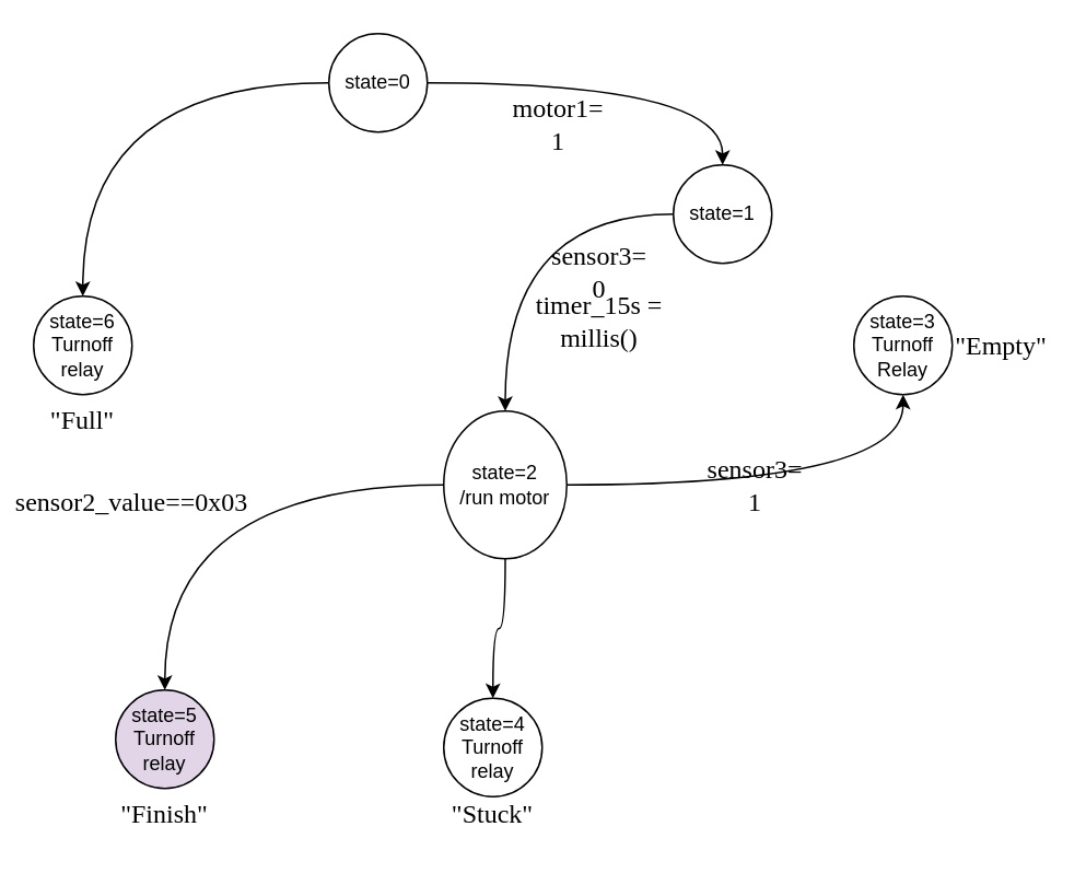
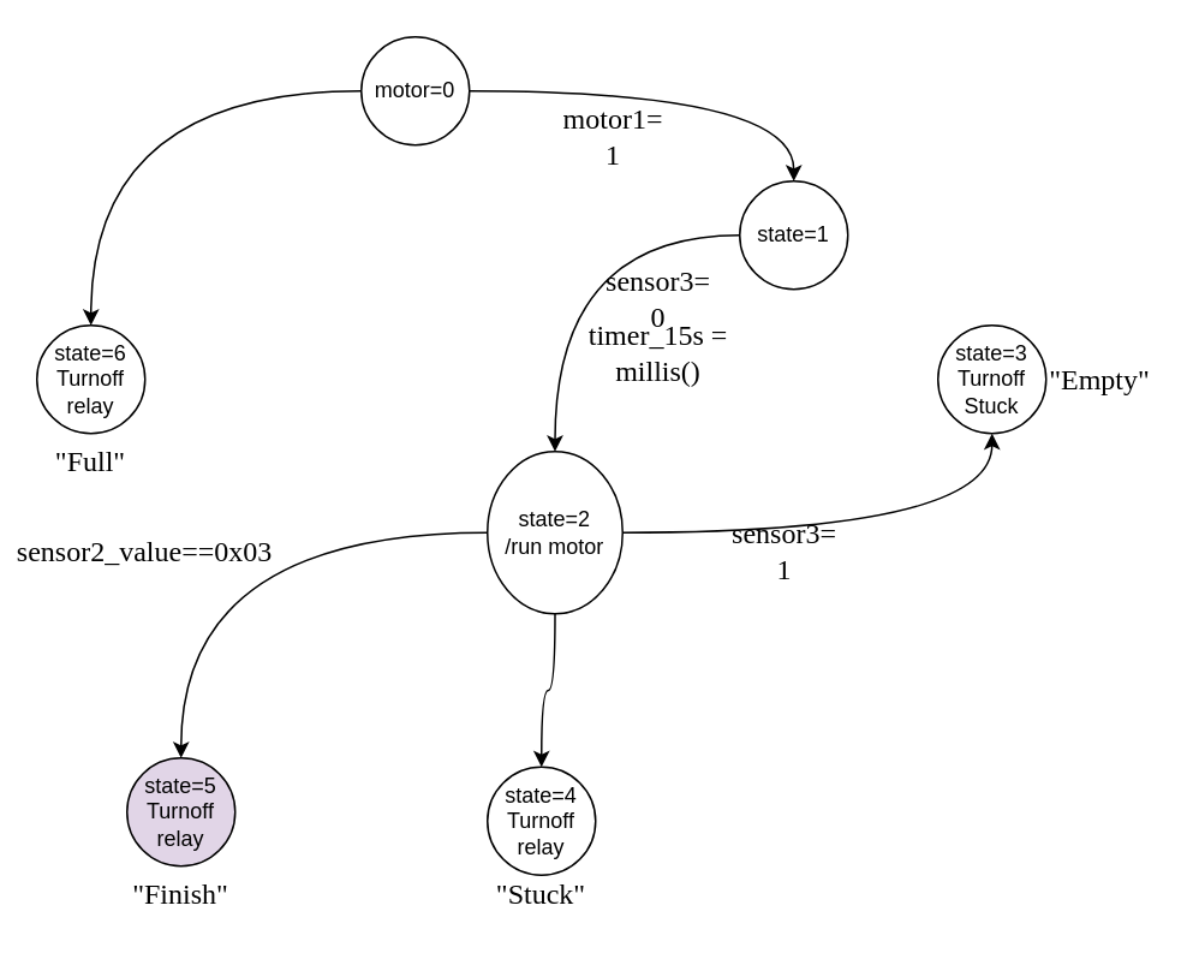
  <mxCell id="0" />
  <mxCell id="1" parent="0" />
  <mxCell id="2" style="edgeStyle=orthogonalEdgeStyle;curved=1;rounded=0;orthogonalLoop=1;jettySize=auto;html=1;exitX=1;exitY=0.5;exitDx=0;exitDy=0;entryX=0.5;entryY=0;entryDx=0;entryDy=0;fontFamily=TH Niramit AS;fontSize=16;" edge="1" parent="1" source="4" target="6"><mxGeometry relative="1" as="geometry" /></mxCell>
  <mxCell id="3" style="edgeStyle=orthogonalEdgeStyle;curved=1;rounded=0;orthogonalLoop=1;jettySize=auto;html=1;exitX=0;exitY=0.5;exitDx=0;exitDy=0;entryX=0.5;entryY=0;entryDx=0;entryDy=0;fontFamily=TH Niramit AS;fontSize=16;" edge="1" parent="1" source="4" target="14"><mxGeometry relative="1" as="geometry" /></mxCell>
- <mxCell id="4" value="state=0" style="ellipse;whiteSpace=wrap;html=1;aspect=fixed;" vertex="1" parent="1"><mxGeometry x="200" y="20" width="60" height="60" as="geometry" /></mxCell>
+ <mxCell id="4" value="motor=0" style="ellipse;whiteSpace=wrap;html=1;aspect=fixed;" vertex="1" parent="1"><mxGeometry x="200" y="20" width="60" height="60" as="geometry" /></mxCell>
  <mxCell id="5" style="edgeStyle=orthogonalEdgeStyle;curved=1;rounded=0;orthogonalLoop=1;jettySize=auto;html=1;exitX=0;exitY=0.5;exitDx=0;exitDy=0;entryX=0.5;entryY=0;entryDx=0;entryDy=0;fontFamily=TH Niramit AS;fontSize=16;" edge="1" parent="1" source="6" target="10"><mxGeometry relative="1" as="geometry" /></mxCell>
  <mxCell id="6" value="state=1" style="ellipse;whiteSpace=wrap;html=1;aspect=fixed;" vertex="1" parent="1"><mxGeometry x="410" y="100" width="60" height="60" as="geometry" /></mxCell>
  <mxCell id="7" style="edgeStyle=orthogonalEdgeStyle;curved=1;rounded=0;orthogonalLoop=1;jettySize=auto;html=1;exitX=0;exitY=0.5;exitDx=0;exitDy=0;entryX=0.5;entryY=0;entryDx=0;entryDy=0;fontFamily=TH Niramit AS;fontSize=16;" edge="1" parent="1" source="10" target="13"><mxGeometry relative="1" as="geometry" /></mxCell>
  <mxCell id="8" style="edgeStyle=orthogonalEdgeStyle;curved=1;rounded=0;orthogonalLoop=1;jettySize=auto;html=1;exitX=0.5;exitY=1;exitDx=0;exitDy=0;entryX=0.5;entryY=0;entryDx=0;entryDy=0;fontFamily=TH Niramit AS;fontSize=16;" edge="1" parent="1" source="10" target="12"><mxGeometry relative="1" as="geometry" /></mxCell>
  <mxCell id="9" style="edgeStyle=orthogonalEdgeStyle;curved=1;rounded=0;orthogonalLoop=1;jettySize=auto;html=1;exitX=1;exitY=0.5;exitDx=0;exitDy=0;entryX=0.5;entryY=1;entryDx=0;entryDy=0;fontFamily=TH Niramit AS;fontSize=16;" edge="1" parent="1" source="10" target="11"><mxGeometry relative="1" as="geometry" /></mxCell>
  <mxCell id="10" value="state=2&lt;br&gt;/run motor" style="ellipse;whiteSpace=wrap;html=1;aspect=fixed;" vertex="1" parent="1"><mxGeometry x="270" y="250" width="75" height="90" as="geometry" /></mxCell>
- <mxCell id="11" value="state=3&lt;br&gt;Turnoff Relay" style="ellipse;whiteSpace=wrap;html=1;aspect=fixed;" vertex="1" parent="1"><mxGeometry x="520" y="180" width="60" height="60" as="geometry" /></mxCell>
+ <mxCell id="11" value="state=3&lt;br&gt;Turnoff Stuck" style="ellipse;whiteSpace=wrap;html=1;aspect=fixed;" vertex="1" parent="1"><mxGeometry x="520" y="180" width="60" height="60" as="geometry" /></mxCell>
  <mxCell id="12" value="state=4&lt;br&gt;Turnoff relay" style="ellipse;whiteSpace=wrap;html=1;aspect=fixed;" vertex="1" parent="1"><mxGeometry x="270" y="425" width="60" height="60" as="geometry" /></mxCell>
  <mxCell id="13" value="state=5&lt;br&gt;Turnoff relay" style="ellipse;whiteSpace=wrap;html=1;aspect=fixed;fillColor=#e1d5e7;" vertex="1" parent="1"><mxGeometry x="70" y="420" width="60" height="60" as="geometry" /></mxCell>
  <mxCell id="14" value="state=6&lt;br&gt;Turnoff relay" style="ellipse;whiteSpace=wrap;html=1;aspect=fixed;" vertex="1" parent="1"><mxGeometry x="20" y="180" width="60" height="60" as="geometry" /></mxCell>
  <mxCell id="15" value="motor1= 1" style="text;html=1;strokeColor=none;fillColor=none;align=center;verticalAlign=middle;whiteSpace=wrap;rounded=0;fontFamily=TH Niramit AS;fontSize=16;" vertex="1" parent="1"><mxGeometry x="310" y="60" width="60" height="30" as="geometry" /></mxCell>
  <mxCell id="16" value="&quot;Full&quot;" style="text;html=1;strokeColor=none;fillColor=none;align=center;verticalAlign=middle;whiteSpace=wrap;rounded=0;fontFamily=TH Niramit AS;fontSize=16;" vertex="1" parent="1"><mxGeometry x="20" y="240" width="60" height="30" as="geometry" /></mxCell>
  <mxCell id="17" value="sensor3= 0" style="text;html=1;strokeColor=none;fillColor=none;align=center;verticalAlign=middle;whiteSpace=wrap;rounded=0;fontFamily=TH Niramit AS;fontSize=16;" vertex="1" parent="1"><mxGeometry x="335" y="150" width="60" height="30" as="geometry" /></mxCell>
  <mxCell id="18" value="&quot;Finish&quot;" style="text;html=1;strokeColor=none;fillColor=none;align=center;verticalAlign=middle;whiteSpace=wrap;rounded=0;fontFamily=TH Niramit AS;fontSize=16;" vertex="1" parent="1"><mxGeometry x="70" y="480" width="60" height="30" as="geometry" /></mxCell>
- <mxCell id="19" value="sensor3= 1" style="text;html=1;strokeColor=none;fillColor=none;align=center;verticalAlign=middle;whiteSpace=wrap;rounded=0;fontFamily=TH Niramit AS;fontSize=16;" vertex="1" parent="1"><mxGeometry x="430" y="280" width="60" height="30" as="geometry" /></mxCell>
+ <mxCell id="19" value="sensor3= 1" style="text;html=1;strokeColor=none;fillColor=none;align=center;verticalAlign=middle;whiteSpace=wrap;rounded=0;fontFamily=TH Niramit AS;fontSize=16;" vertex="1" parent="1"><mxGeometry x="405" y="290" width="60" height="30" as="geometry" /></mxCell>
  <mxCell id="20" value="&quot;Empty&quot;" style="text;html=1;strokeColor=none;fillColor=none;align=center;verticalAlign=middle;whiteSpace=wrap;rounded=0;fontFamily=TH Niramit AS;fontSize=16;" vertex="1" parent="1"><mxGeometry x="580" y="195" width="60" height="30" as="geometry" /></mxCell>
  <mxCell id="21" value="&quot;Stuck&quot;" style="text;html=1;strokeColor=none;fillColor=none;align=center;verticalAlign=middle;whiteSpace=wrap;rounded=0;fontFamily=TH Niramit AS;fontSize=16;" vertex="1" parent="1"><mxGeometry x="270" y="480" width="60" height="30" as="geometry" /></mxCell>
  <mxCell id="22" value="timer_15s = millis()" style="text;html=1;strokeColor=none;fillColor=none;align=center;verticalAlign=middle;whiteSpace=wrap;rounded=0;fontFamily=TH Niramit AS;fontSize=16;" vertex="1" parent="1"><mxGeometry x="320" y="180" width="90" height="30" as="geometry" /></mxCell>
  <mxCell id="23" value="sensor2_value==0x03" style="text;html=1;strokeColor=none;fillColor=none;align=center;verticalAlign=middle;whiteSpace=wrap;rounded=0;fontFamily=TH Niramit AS;fontSize=16;" vertex="1" parent="1"><mxGeometry x="20" y="290" width="120" height="30" as="geometry" /></mxCell>
